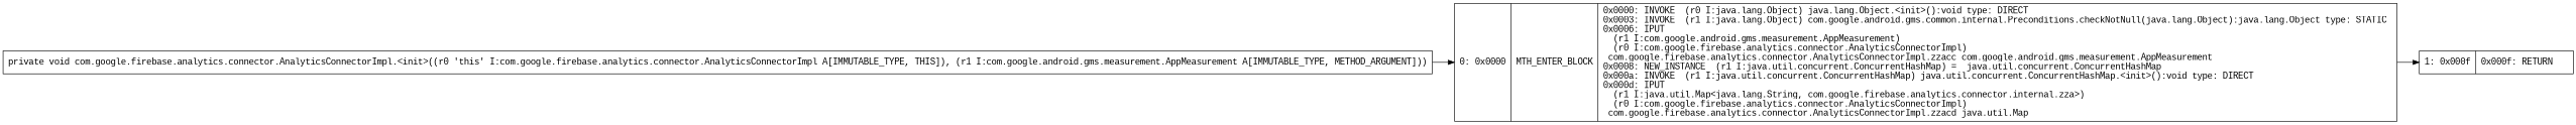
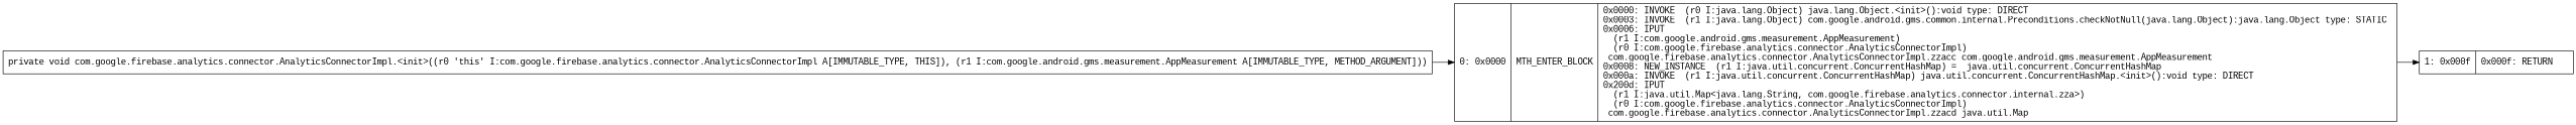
  digraph {
    rankdir=LR
    fontname="Liberation Mono"
    node [shape=record fontname="Liberation Mono"]
    edge [fontname="Liberation Mono"]
-   n1 [label="{0\:\ 0x0000|MTH_ENTER_BLOCK\l|0x0000: INVOKE  (r0 I:java.lang.Object) java.lang.Object.\<init\>():void type: DIRECT \l0x0003: INVOKE  (r1 I:java.lang.Object) com.google.android.gms.common.internal.Preconditions.checkNotNull(java.lang.Object):java.lang.Object type: STATIC \l0x0006: IPUT  \l  (r1 I:com.google.android.gms.measurement.AppMeasurement)\l  (r0 I:com.google.firebase.analytics.connector.AnalyticsConnectorImpl)\l com.google.firebase.analytics.connector.AnalyticsConnectorImpl.zzacc com.google.android.gms.measurement.AppMeasurement \l0x0008: NEW_INSTANCE  (r1 I:java.util.concurrent.ConcurrentHashMap) =  java.util.concurrent.ConcurrentHashMap \l0x000a: INVOKE  (r1 I:java.util.concurrent.ConcurrentHashMap) java.util.concurrent.ConcurrentHashMap.\<init\>():void type: DIRECT \l0x000d: IPUT  \l  (r1 I:java.util.Map\<java.lang.String, com.google.firebase.analytics.connector.internal.zza\>)\l  (r0 I:com.google.firebase.analytics.connector.AnalyticsConnectorImpl)\l com.google.firebase.analytics.connector.AnalyticsConnectorImpl.zzacd java.util.Map \l}"]
+   n1 [label="{0\:\ 0x0000|MTH_ENTER_BLOCK\l|0x0000: INVOKE  (r0 I:java.lang.Object) java.lang.Object.\<init\>():void type: DIRECT \l0x0003: INVOKE  (r1 I:java.lang.Object) com.google.android.gms.common.internal.Preconditions.checkNotNull(java.lang.Object):java.lang.Object type: STATIC \l0x0006: IPUT  \l  (r1 I:com.google.android.gms.measurement.AppMeasurement)\l  (r0 I:com.google.firebase.analytics.connector.AnalyticsConnectorImpl)\l com.google.firebase.analytics.connector.AnalyticsConnectorImpl.zzacc com.google.android.gms.measurement.AppMeasurement \l0x0008: NEW_INSTANCE  (r1 I:java.util.concurrent.ConcurrentHashMap) =  java.util.concurrent.ConcurrentHashMap \l0x000a: INVOKE  (r1 I:java.util.concurrent.ConcurrentHashMap) java.util.concurrent.ConcurrentHashMap.\<init\>():void type: DIRECT \l0x200d: IPUT  \l  (r1 I:java.util.Map\<java.lang.String, com.google.firebase.analytics.connector.internal.zza\>)\l  (r0 I:com.google.firebase.analytics.connector.AnalyticsConnectorImpl)\l com.google.firebase.analytics.connector.AnalyticsConnectorImpl.zzacd java.util.Map \l}"]
    n2 [label="{1\:\ 0x000f|0x000f: RETURN   \l}"]
    n3 [label="{private void com.google.firebase.analytics.connector.AnalyticsConnectorImpl.\<init\>((r0 'this' I:com.google.firebase.analytics.connector.AnalyticsConnectorImpl A[IMMUTABLE_TYPE, THIS]), (r1 I:com.google.android.gms.measurement.AppMeasurement A[IMMUTABLE_TYPE, METHOD_ARGUMENT])) }"]
    n1 -> n2
    n3 -> n1
  }
